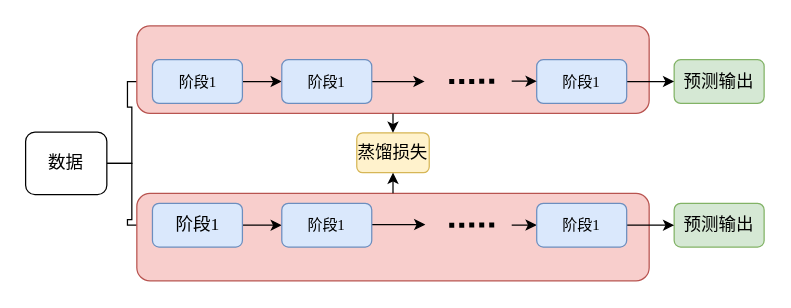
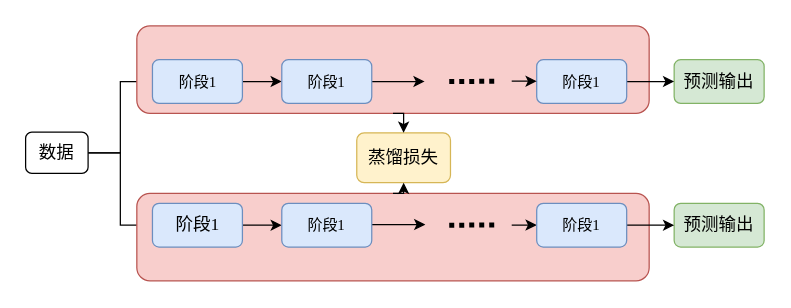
  <mxCell id="0" />
  <mxCell id="1" parent="0" />
  <mxCell id="2" style="edgeStyle=orthogonalEdgeStyle;rounded=0;orthogonalLoop=1;jettySize=auto;html=1;entryX=0;entryY=0.5;entryDx=0;entryDy=0;" parent="1" source="4" target="9" edge="1"><mxGeometry relative="1" as="geometry" /></mxCell>
  <mxCell id="3" style="edgeStyle=orthogonalEdgeStyle;rounded=0;orthogonalLoop=1;jettySize=auto;html=1;entryX=0;entryY=0.5;entryDx=0;entryDy=0;" parent="1" source="4" target="20" edge="1"><mxGeometry relative="1" as="geometry" /></mxCell>
- <mxCell id="4" value="&lt;font style=&quot;font-size: 14px;&quot; face=&quot;宋体&quot;&gt;数据&lt;/font&gt;" style="rounded=1;whiteSpace=wrap;html=1;" parent="1" vertex="1"><mxGeometry x="20" y="105" width="65" height="50" as="geometry" /></mxCell>
- <mxCell id="5" value="&lt;font style=&quot;font-size: 14px;&quot; face=&quot;宋体&quot;&gt;蒸馏损失&lt;/font&gt;" style="rounded=1;whiteSpace=wrap;html=1;fillColor=#fff2cc;strokeColor=#d6b656;" vertex="1" parent="1"><mxGeometry x="285" y="105.5" width="58" height="32" as="geometry" /></mxCell>
+ <mxCell id="4" value="&lt;font style=&quot;font-size: 14px;&quot; face=&quot;宋体&quot;&gt;数据&lt;/font&gt;" style="rounded=1;whiteSpace=wrap;html=1;" parent="1" vertex="1"><mxGeometry x="20" y="105" width="50" height="33" as="geometry" /></mxCell>
+ <mxCell id="5" value="&lt;font style=&quot;font-size: 14px;&quot; face=&quot;宋体&quot;&gt;蒸馏损失&lt;/font&gt;" style="rounded=1;whiteSpace=wrap;html=1;fillColor=#fff2cc;strokeColor=#d6b656;" vertex="1" parent="1"><mxGeometry x="285" y="105.5" width="75" height="40" as="geometry" /></mxCell>
  <mxCell id="6" value="" style="group" vertex="1" connectable="0" parent="1"><mxGeometry x="109" y="20" width="502" height="70" as="geometry" /></mxCell>
  <mxCell id="7" value="" style="rounded=1;whiteSpace=wrap;html=1;fillColor=#f8cecc;strokeColor=#b85450;" vertex="1" parent="6"><mxGeometry width="410" height="70" as="geometry" /></mxCell>
  <mxCell id="8" style="edgeStyle=orthogonalEdgeStyle;rounded=0;orthogonalLoop=1;jettySize=auto;html=1;entryX=0;entryY=0.5;entryDx=0;entryDy=0;" edge="1" parent="6" source="9" target="12"><mxGeometry relative="1" as="geometry" /></mxCell>
  <mxCell id="9" value="&lt;font face=&quot;宋体&quot;&gt;阶段1&lt;/font&gt;" style="rounded=1;whiteSpace=wrap;html=1;fillColor=#dae8fc;strokeColor=#6c8ebf;" parent="6" vertex="1"><mxGeometry x="12.5" y="27" width="72" height="35" as="geometry" /></mxCell>
  <mxCell id="10" value="&lt;font style=&quot;font-size: 14px;&quot; face=&quot;宋体&quot;&gt;预测输出&lt;/font&gt;" style="rounded=1;whiteSpace=wrap;html=1;fillColor=#d5e8d4;strokeColor=#82b366;" parent="6" vertex="1"><mxGeometry x="430" y="27" width="72" height="35" as="geometry" /></mxCell>
  <mxCell id="11" style="edgeStyle=orthogonalEdgeStyle;rounded=0;orthogonalLoop=1;jettySize=auto;html=1;" edge="1" parent="6" source="12"><mxGeometry relative="1" as="geometry"><mxPoint x="230.275" y="44.5" as="targetPoint" /></mxGeometry></mxCell>
  <mxCell id="12" value="&lt;font face=&quot;宋体&quot;&gt;阶段1&lt;/font&gt;" style="rounded=1;whiteSpace=wrap;html=1;fillColor=#dae8fc;strokeColor=#6c8ebf;" vertex="1" parent="6"><mxGeometry x="116" y="27" width="72" height="35" as="geometry" /></mxCell>
  <mxCell id="13" value="" style="endArrow=none;dashed=1;html=1;rounded=0;dashPattern=1 1;strokeWidth=4;" edge="1" parent="6"><mxGeometry width="50" height="50" relative="1" as="geometry"><mxPoint x="250" y="44.52" as="sourcePoint" /><mxPoint x="290" y="44.26" as="targetPoint" /></mxGeometry></mxCell>
  <mxCell id="14" style="edgeStyle=orthogonalEdgeStyle;rounded=0;orthogonalLoop=1;jettySize=auto;html=1;entryX=0;entryY=0.5;entryDx=0;entryDy=0;" edge="1" parent="6" source="15" target="10"><mxGeometry relative="1" as="geometry" /></mxCell>
  <mxCell id="15" value="&lt;font face=&quot;宋体&quot;&gt;阶段1&lt;/font&gt;" style="rounded=1;whiteSpace=wrap;html=1;fillColor=#dae8fc;strokeColor=#6c8ebf;" vertex="1" parent="6"><mxGeometry x="320" y="27" width="72" height="35" as="geometry" /></mxCell>
  <mxCell id="16" style="edgeStyle=orthogonalEdgeStyle;rounded=0;orthogonalLoop=1;jettySize=auto;html=1;exitX=0;exitY=0.5;exitDx=0;exitDy=0;entryX=0;entryY=0.5;entryDx=0;entryDy=0;" edge="1" parent="6"><mxGeometry relative="1" as="geometry"><mxPoint x="320" y="44.81" as="targetPoint" /><mxPoint x="300" y="44.189" as="sourcePoint" /></mxGeometry></mxCell>
  <mxCell id="17" value="" style="group" vertex="1" connectable="0" parent="1"><mxGeometry x="109" y="154" width="502" height="70" as="geometry" /></mxCell>
  <mxCell id="18" value="" style="rounded=1;whiteSpace=wrap;html=1;fillColor=#f8cecc;strokeColor=#b85450;" vertex="1" parent="17"><mxGeometry width="410" height="70" as="geometry" /></mxCell>
  <mxCell id="19" style="edgeStyle=orthogonalEdgeStyle;rounded=0;orthogonalLoop=1;jettySize=auto;html=1;entryX=0;entryY=0.5;entryDx=0;entryDy=0;" edge="1" parent="17" source="20" target="23"><mxGeometry relative="1" as="geometry" /></mxCell>
  <mxCell id="20" value="&lt;font style=&quot;font-size: 14px;&quot; face=&quot;宋体&quot;&gt;阶段1&lt;/font&gt;" style="rounded=1;whiteSpace=wrap;html=1;fillColor=#dae8fc;strokeColor=#6c8ebf;" parent="17" vertex="1"><mxGeometry x="12.5" y="8" width="72" height="35" as="geometry" /></mxCell>
  <mxCell id="21" value="&lt;font style=&quot;font-size: 14px;&quot; face=&quot;宋体&quot;&gt;预测输出&lt;/font&gt;" style="rounded=1;whiteSpace=wrap;html=1;fillColor=#d5e8d4;strokeColor=#82b366;" parent="17" vertex="1"><mxGeometry x="430" y="8" width="72" height="35" as="geometry" /></mxCell>
  <mxCell id="22" style="edgeStyle=orthogonalEdgeStyle;rounded=0;orthogonalLoop=1;jettySize=auto;html=1;" edge="1" parent="17" source="23"><mxGeometry relative="1" as="geometry"><mxPoint x="230.881" y="25" as="targetPoint" /></mxGeometry></mxCell>
  <mxCell id="23" value="&lt;font face=&quot;宋体&quot;&gt;阶段1&lt;/font&gt;" style="rounded=1;whiteSpace=wrap;html=1;fillColor=#dae8fc;strokeColor=#6c8ebf;" vertex="1" parent="17"><mxGeometry x="116" y="8" width="72" height="35" as="geometry" /></mxCell>
  <mxCell id="24" value="" style="endArrow=none;dashed=1;html=1;rounded=0;dashPattern=1 1;strokeWidth=4;" edge="1" parent="17"><mxGeometry width="50" height="50" relative="1" as="geometry"><mxPoint x="250" y="25.52" as="sourcePoint" /><mxPoint x="290" y="25.26" as="targetPoint" /></mxGeometry></mxCell>
  <mxCell id="25" style="edgeStyle=orthogonalEdgeStyle;rounded=0;orthogonalLoop=1;jettySize=auto;html=1;" edge="1" parent="17" source="27" target="21"><mxGeometry relative="1" as="geometry" /></mxCell>
  <mxCell id="26" style="edgeStyle=orthogonalEdgeStyle;rounded=0;orthogonalLoop=1;jettySize=auto;html=1;exitX=0;exitY=0.5;exitDx=0;exitDy=0;entryX=0;entryY=0.5;entryDx=0;entryDy=0;" edge="1" parent="17" target="27"><mxGeometry relative="1" as="geometry"><mxPoint x="300" y="25.379" as="sourcePoint" /></mxGeometry></mxCell>
  <mxCell id="27" value="&lt;font face=&quot;宋体&quot;&gt;阶段1&lt;/font&gt;" style="rounded=1;whiteSpace=wrap;html=1;fillColor=#dae8fc;strokeColor=#6c8ebf;" vertex="1" parent="17"><mxGeometry x="320" y="8" width="72" height="35" as="geometry" /></mxCell>
  <mxCell id="28" style="edgeStyle=orthogonalEdgeStyle;rounded=0;orthogonalLoop=1;jettySize=auto;html=1;exitX=0.5;exitY=1;exitDx=0;exitDy=0;entryX=0.5;entryY=0;entryDx=0;entryDy=0;" edge="1" parent="1" source="7" target="5"><mxGeometry relative="1" as="geometry" /></mxCell>
  <mxCell id="29" style="edgeStyle=orthogonalEdgeStyle;rounded=0;orthogonalLoop=1;jettySize=auto;html=1;exitX=0.5;exitY=0;exitDx=0;exitDy=0;entryX=0.5;entryY=1;entryDx=0;entryDy=0;" edge="1" parent="1" source="18" target="5"><mxGeometry relative="1" as="geometry" /></mxCell>
